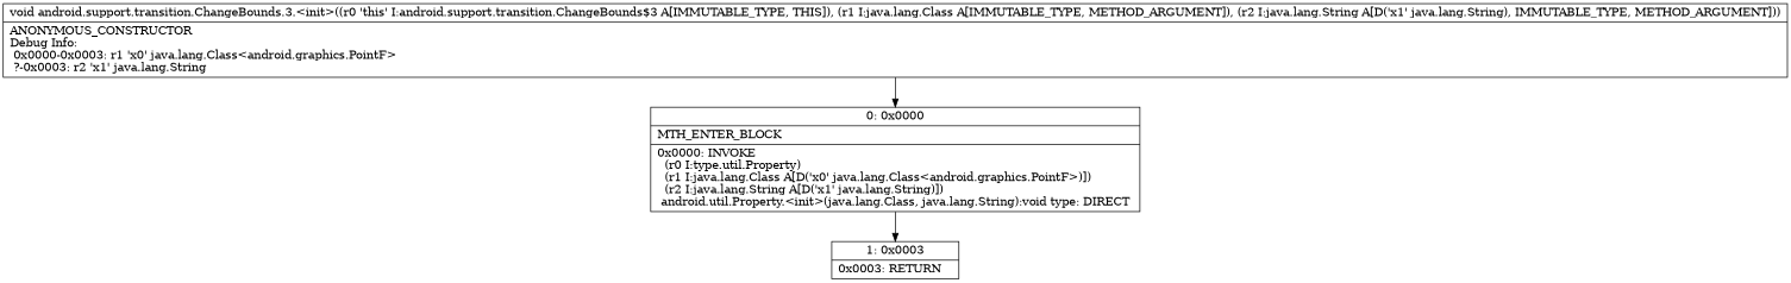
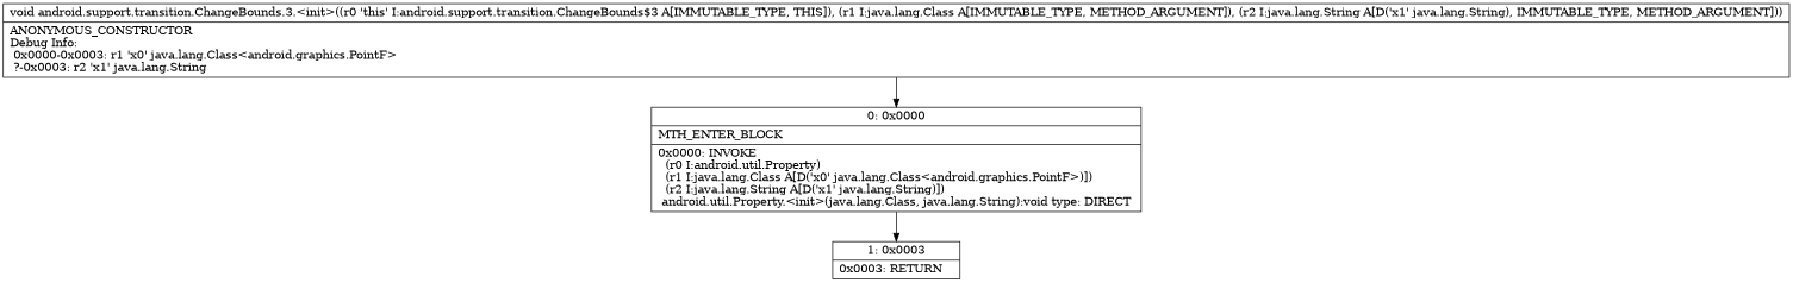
  digraph {
    node [shape=record]
-   n1 [label="{0\:\ 0x0000|MTH_ENTER_BLOCK\l|0x0000: INVOKE  \l  (r0 I:type.util.Property)\l  (r1 I:java.lang.Class A[D('x0' java.lang.Class\<android.graphics.PointF\>)])\l  (r2 I:java.lang.String A[D('x1' java.lang.String)])\l android.util.Property.\<init\>(java.lang.Class, java.lang.String):void type: DIRECT \l}"]
+   n1 [label="{0\:\ 0x0000|MTH_ENTER_BLOCK\l|0x0000: INVOKE  \l  (r0 I:android.util.Property)\l  (r1 I:java.lang.Class A[D('x0' java.lang.Class\<android.graphics.PointF\>)])\l  (r2 I:java.lang.String A[D('x1' java.lang.String)])\l android.util.Property.\<init\>(java.lang.Class, java.lang.String):void type: DIRECT \l}"]
    n2 [label="{1\:\ 0x0003|0x0003: RETURN   \l}"]
    n3 [label="{void android.support.transition.ChangeBounds.3.\<init\>((r0 'this' I:android.support.transition.ChangeBounds$3 A[IMMUTABLE_TYPE, THIS]), (r1 I:java.lang.Class A[IMMUTABLE_TYPE, METHOD_ARGUMENT]), (r2 I:java.lang.String A[D('x1' java.lang.String), IMMUTABLE_TYPE, METHOD_ARGUMENT]))  | ANONYMOUS_CONSTRUCTOR\lDebug Info:\l  0x0000\-0x0003: r1 'x0' java.lang.Class\<android.graphics.PointF\>\l  ?\-0x0003: r2 'x1' java.lang.String\l}"]
    n1 -> n2
    n3 -> n1
  }
